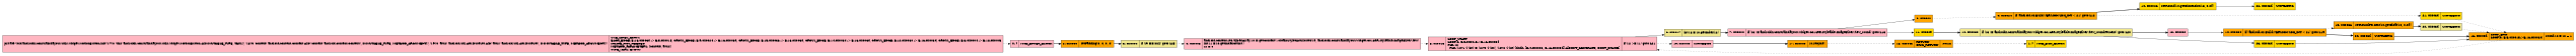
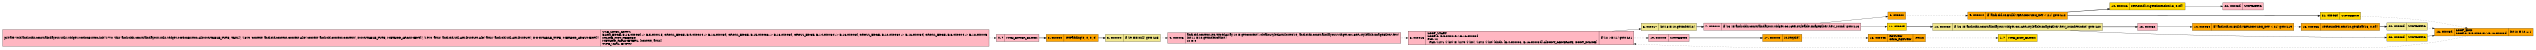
  digraph {
    rankdir=LR
    node [fillcolor=orange shape=record style=filled]
    edge [style=dotted]
    n1 [fillcolor=lightpink label="{0\:\ ?|MTH_ENTER_BLOCK\l}"]
    n2 [label="{2\:\ 0x0000|setPadding(0, 0, 0, 0)\l}"]
    n3 [fillcolor=khaki label="{3\:\ 0x0004|if (r9 == null) goto L25\l}"]
    n4 [fillcolor=lightpink label="{4\:\ 0x0006|android.content.res.TypedArray r0 = getContext().obtainStyledAttributes(r9, androidx.constraintlayout.widget.C0169R.styleable.ImageFilterView)\lint r1 = r0.getIndexCount()\lr2 = 0\l}"]
    n5 [fillcolor=lightpink label="{5\:\ 0x0015|LOOP_START\lLOOP:0: B:5:0x0015\-\>B:16:0x003d\lPHI: r2 \l  PHI: (r2v1 'i' int) = (r2v0 'i' int), (r2v2 'i' int) binds: [B:4:0x0006, B:16:0x003d] A[DONT_GENERATE, DONT_INLINE]\l|if (r2 \>= r1) goto L21\l}"]
    n6 [fillcolor=khaki label="{6\:\ 0x0017|int r3 = r0.getIndex(r2)\l}"]
    n7 [fillcolor=lightpink label="{19\:\ 0x0040|SYNTHETIC\l}"]
    n8 [fillcolor=lightpink label="{7\:\ 0x0020|if (r3 != androidx.constraintlayout.widget.C0169R.styleable.ImageFilterView_round) goto L13\l}"]
    n9 [label="{17\:\ 0x0040|r0.recycle()\l}"]
    n10 [label="{8\:\ 0x0022}"]
    n11 [fillcolor=gold label="{11\:\ 0x002e}"]
    n12 [label="{9\:\ 0x0024|if (android.os.Build.VERSION.SDK_INT \< 21) goto L12\l}"]
    n13 [fillcolor=khaki label="{12\:\ 0x0030|if (r3 != androidx.constraintlayout.widget.C0169R.styleable.ImageFilterView_roundPercent) goto L20\l}"]
    n14 [fillcolor=gold label="{10\:\ 0x0026|setRound(r0.getDimension(r3, 0.0f))\l}"]
    n15 [fillcolor=gold label="{21\:\ 0x003d|SYNTHETIC\l}"]
-   n16 [fillcolor=gold label="{22\:\ 0x003d|SYNTHETIC\l}"]
-   n17 [label="{16\:\ 0x003d|LOOP_END\lLOOP:0: B:5:0x0015\-\>B:16:0x003d\l|round r2 = r2 + 1\l}"]
+   n16 [fillcolor=lightpink label="{22\:\ 0x003d|SYNTHETIC\l}"]
+   n17 [label="{16\:\ 0x003d|LOOP_END\lLOOP:0: B:5:0x0015\-\>B:16:0x003d\l|int r2 = r2 + 1\l}"]
    n18 [fillcolor=lightpink label="{13\:\ 0x0032}"]
    n19 [fillcolor=gold label="{23\:\ 0x003d|SYNTHETIC\l}"]
    n20 [label="{14\:\ 0x0034|if (android.os.Build.VERSION.SDK_INT \< 21) goto L19\l}"]
    n21 [label="{15\:\ 0x0036|setRoundPercent(r0.getFloat(r3, 0.0f))\l}"]
-   n22 [label="{24\:\ 0x003d|SYNTHETIC\l}"]
    n23 [fillcolor=khaki label="{20\:\ 0x003d|SYNTHETIC\l}"]
    n24 [label="{18\:\ 0x0043|RETURN\lORIG_RETURN\l|return\l}"]
    n25 [fillcolor=gold label="{1\:\ ?|MTH_EXIT_BLOCK\l}"]
    n26 [fillcolor=lightpink label="{private void androidx.constraintlayout.utils.widget.MotionButton.init((r7v0 'this' androidx.constraintlayout.utils.widget.MotionButton A[IMMUTABLE_TYPE, THIS]), (r8v0 'context' android.content.Context A[D('context' android.content.Context), IMMUTABLE_TYPE, METHOD_ARGUMENT]), (r9v0 'attrs' android.util.AttributeSet A[D('attrs' android.util.AttributeSet), IMMUTABLE_TYPE, METHOD_ARGUMENT]))  | USE_LINES_HINTS\lBACK_EDGE: B:16:0x003d \-\> B:5:0x0015, CROSS_EDGE: B:9:0x0024 \-\> B:16:0x003d, CROSS_EDGE: B:15:0x0036 \-\> B:16:0x003d, CROSS_EDGE: B:14:0x0034 \-\> B:16:0x003d, CROSS_EDGE: B:12:0x0030 \-\> B:16:0x003d, CROSS_EDGE: B:3:0x0004 \-\> B:18:0x0043\lINLINE_NOT_NEEDED\lMETHOD_PARAMETERS: [context, attrs]\lTYPE_VARS: EMPTY\l}"]
    n1 -> n2 [style=bold]
    n2 -> n3 [style=bold]
    n3 -> n4
    n4 -> n5
    n5 -> n6 [style=solid]
    n5 -> n7
    n6 -> n8 [style=bold]
    n7 -> n9 [style=bold]
    n8 -> n10 [style=solid]
    n8 -> n11 [style=solid]
    n9 -> n24
    n10 -> n12
    n11 -> n13 [style=bold]
    n12 -> n14 [style=bold]
-   n12 -> n15
+   n12 -> n15 [style=bold]
    n13 -> n18 [style=bold]
    n13 -> n19 [style=solid]
    n14 -> n16 [style=solid]
    n15 -> n17
    n17 -> n5
    n18 -> n20 [style=solid]
    n19 -> n17 [style=solid]
    n20 -> n21
-   n20 -> n22 [style=bold]
    n21 -> n23 [style=bold]
-   n22 -> n17 [style=bold]
    n23 -> n17
    n24 -> n25
    n26 -> n1
  }
